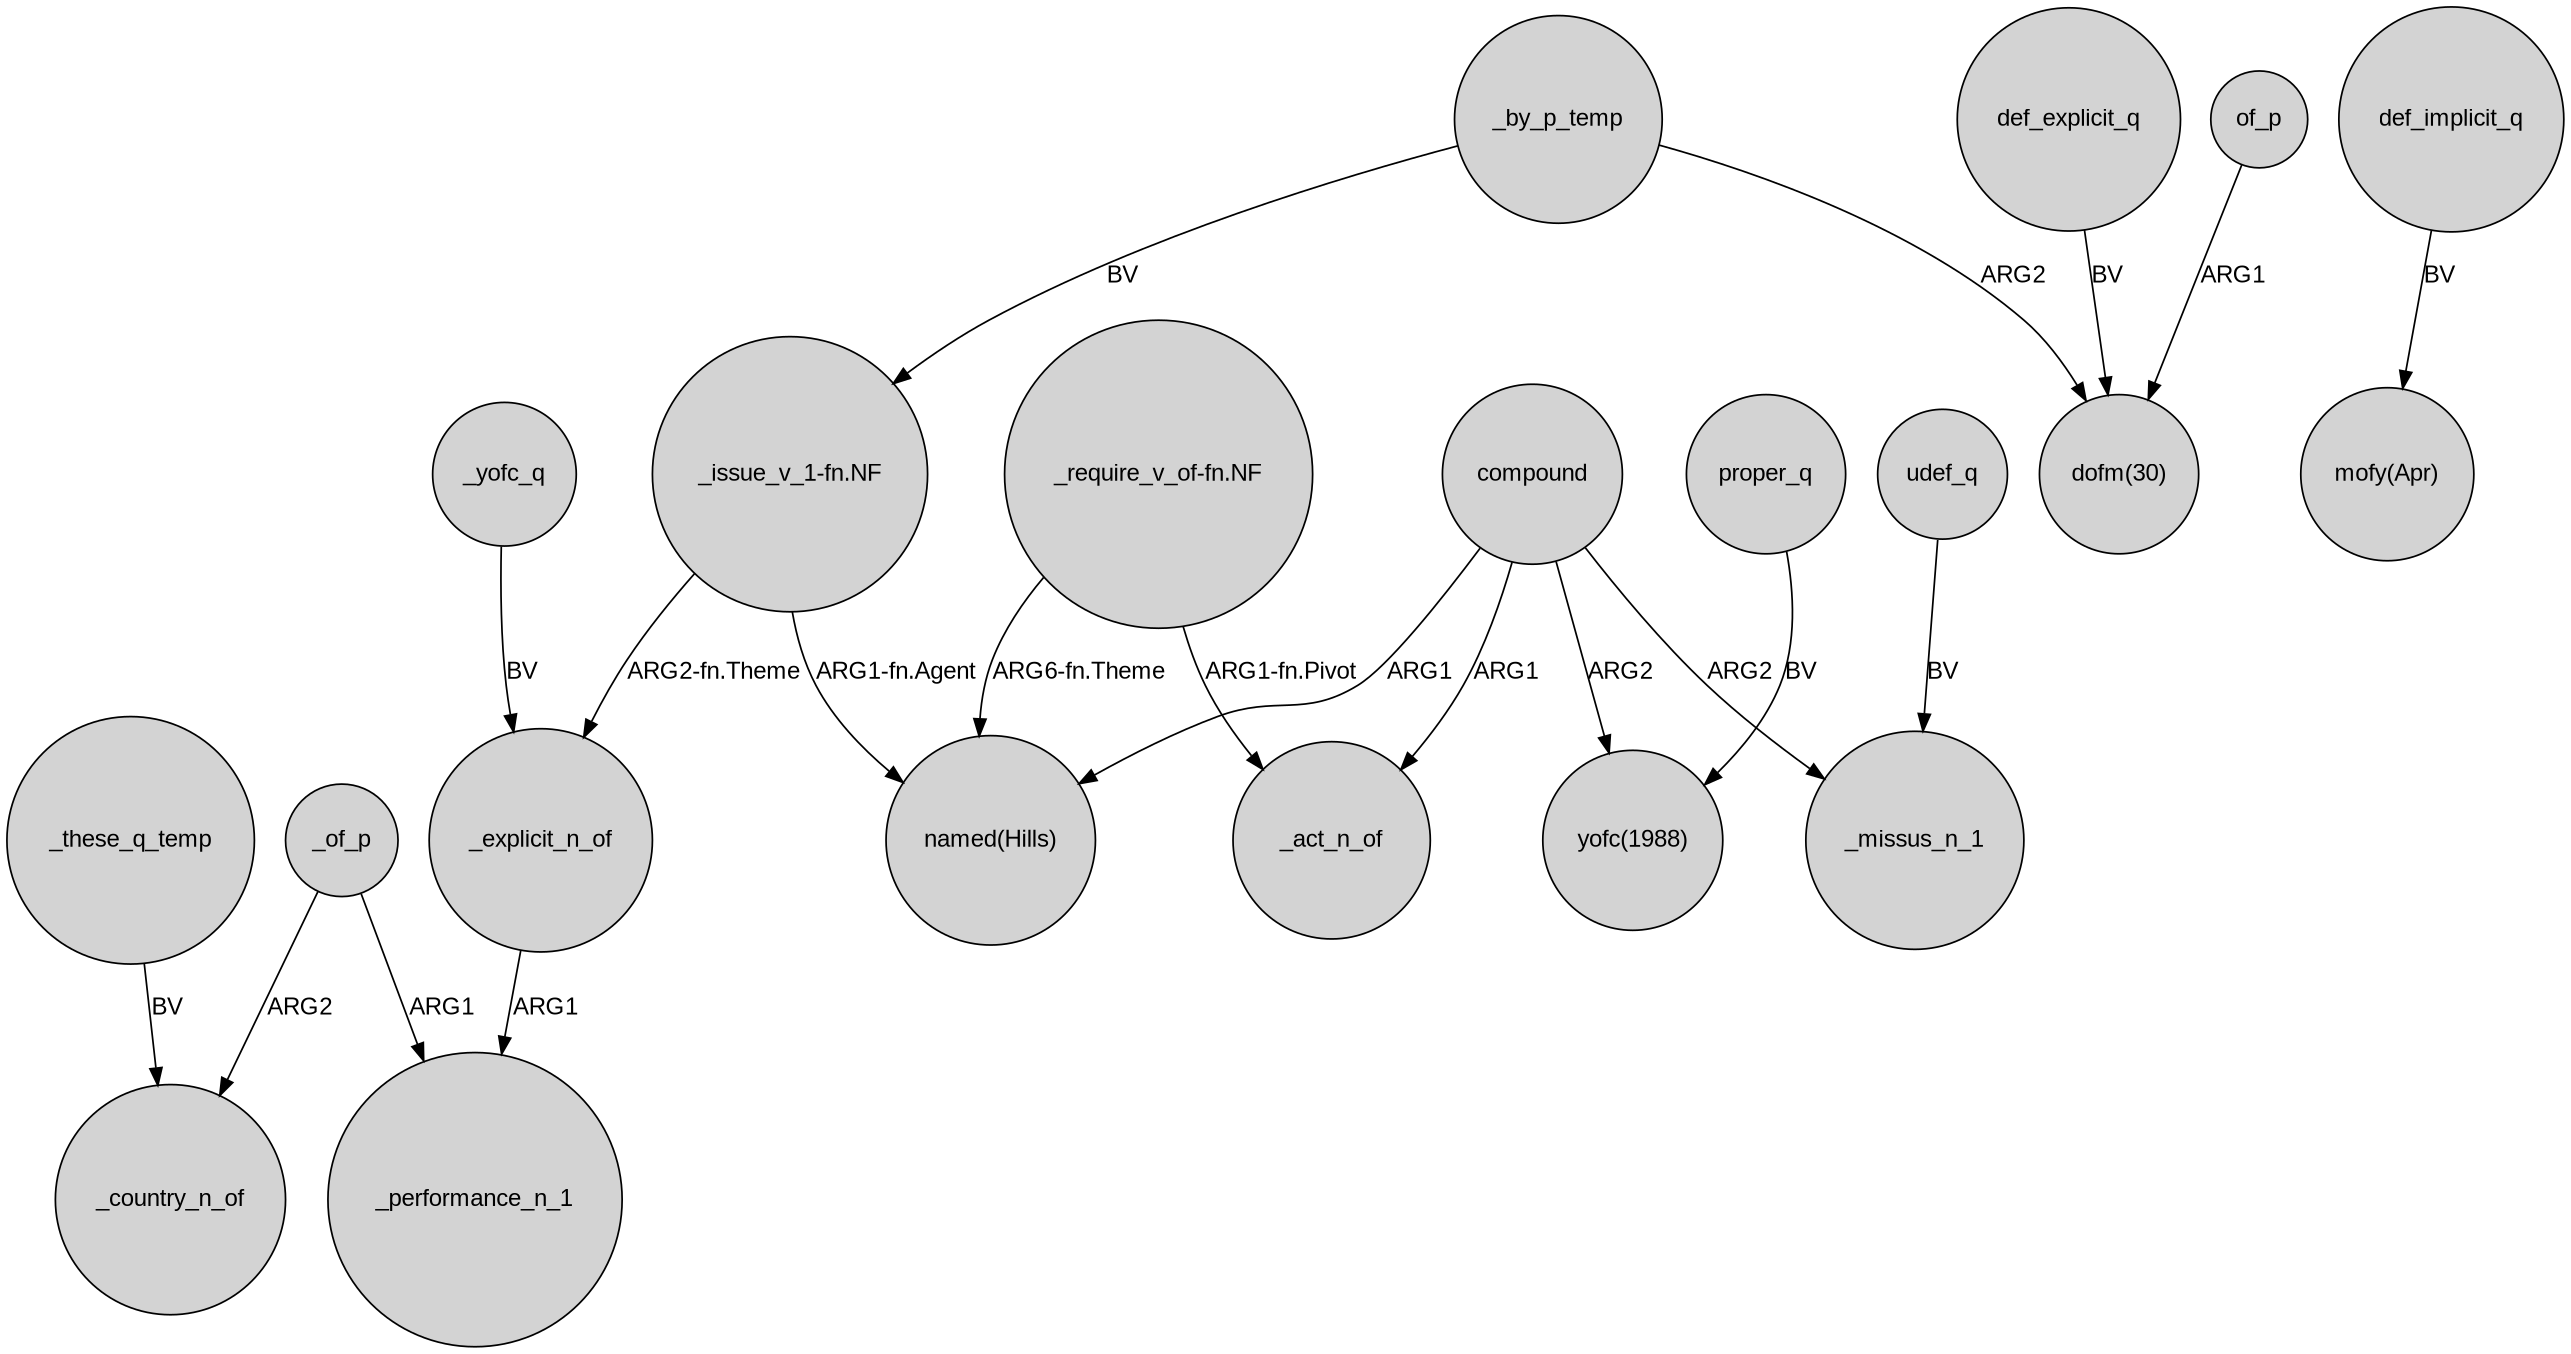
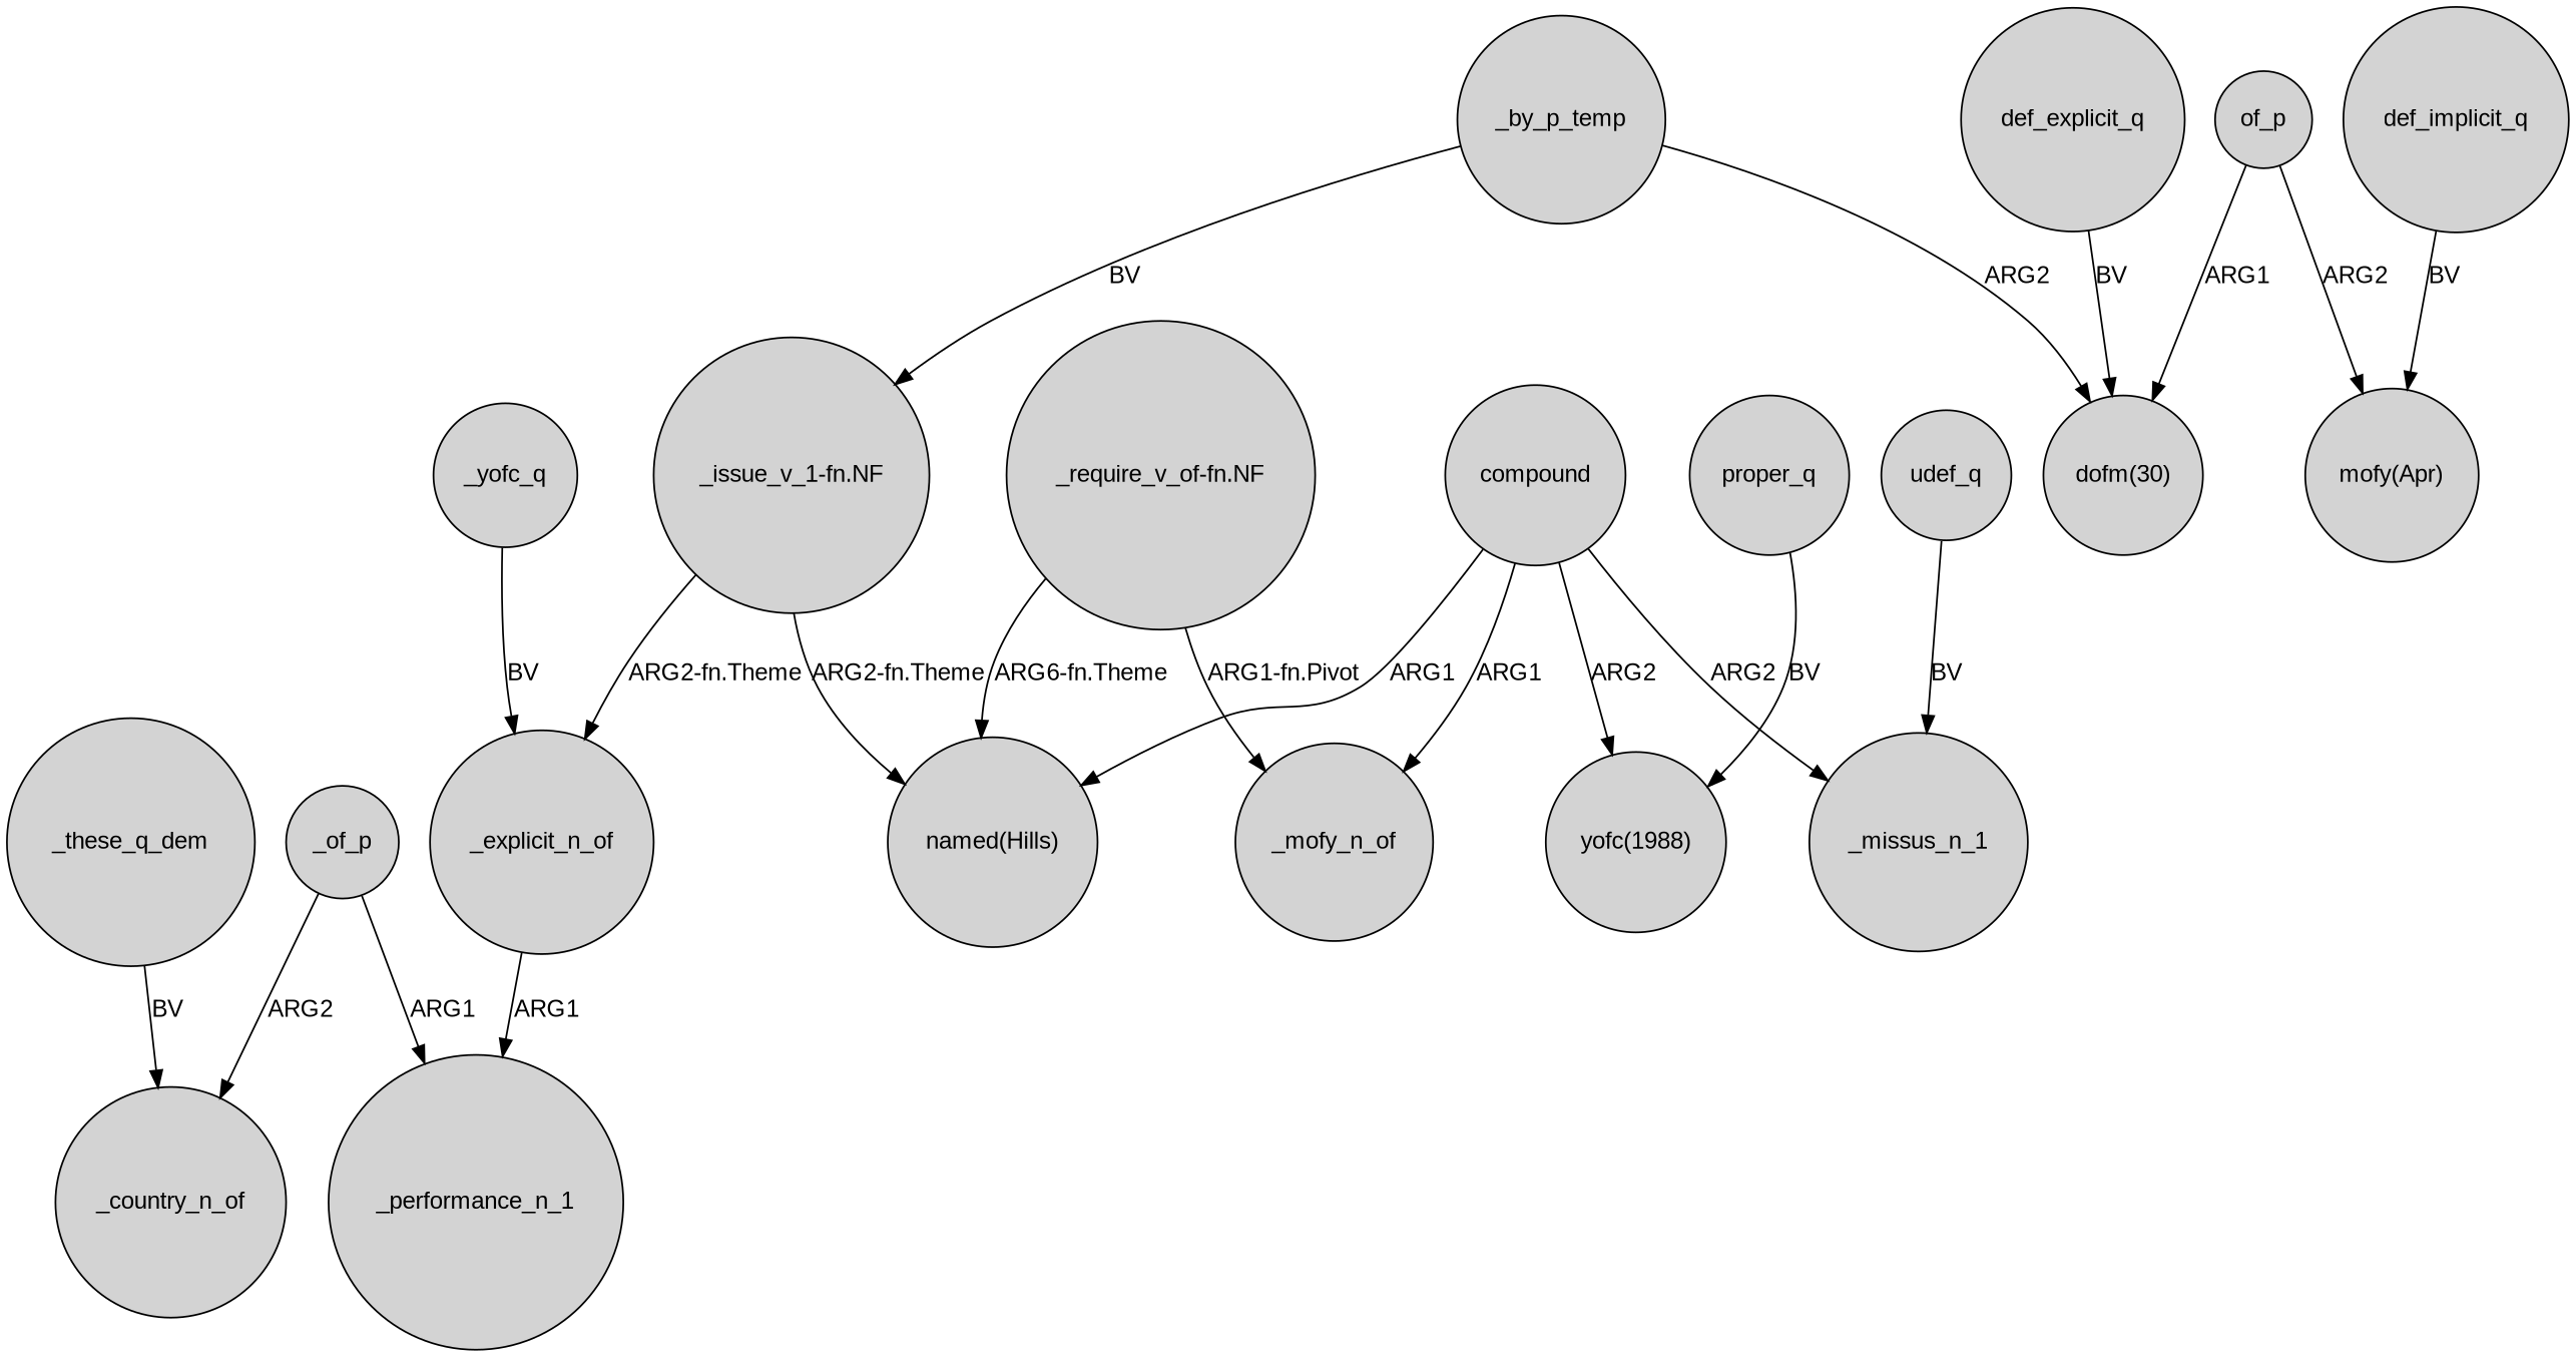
  digraph {
    fontname="Liberation Sans"
    node [fontname="Liberation Sans" shape=circle style=filled]
    edge [fontname="Liberation Sans"]
    _of_p
    _country_n_of
    _performance_n_1
    udef_q
    _missus_n_1
    "_require_v_of-fn.NF"
-   _act_n_of
+   _act_n_of [label=_mofy_n_of]
    "named(Hills)"
    "_issue_v_1-fn.NF"
    n10 [label=_explicit_n_of]
    of_p
    "mofy(Apr)"
    "dofm(30)"
    compound
    "yofc(1988)"
-   _these_q_dem [label=_these_q_temp]
+   _these_q_dem
    proper_q
    def_implicit_q
    def_explicit_q
    _by_p_temp
    n21 [label=_yofc_q]
    _of_p -> _country_n_of [label=ARG2]
    _of_p -> _performance_n_1 [label=ARG1]
    udef_q -> _missus_n_1 [label=BV]
    "_require_v_of-fn.NF" -> _act_n_of [label="ARG1-fn.Pivot"]
    "_require_v_of-fn.NF" -> "named(Hills)" [label="ARG6-fn.Theme"]
-   "_issue_v_1-fn.NF" -> "named(Hills)" [label="ARG1-fn.Agent"]
+   "_issue_v_1-fn.NF" -> "named(Hills)" [label="ARG2-fn.Theme"]
    "_issue_v_1-fn.NF" -> n10 [label="ARG2-fn.Theme"]
    n10 -> _performance_n_1 [label=ARG1]
+   of_p -> "mofy(Apr)" [label=ARG2]
    of_p -> "dofm(30)" [label=ARG1]
    compound -> _missus_n_1 [label=ARG2]
    compound -> _act_n_of [label=ARG1]
    compound -> "named(Hills)" [label=ARG1]
    compound -> "yofc(1988)" [label=ARG2]
    _these_q_dem -> _country_n_of [label=BV]
    proper_q -> "yofc(1988)" [label=BV]
    def_implicit_q -> "mofy(Apr)" [label=BV]
    def_explicit_q -> "dofm(30)" [label=BV]
    _by_p_temp -> "_issue_v_1-fn.NF" [label=BV]
    _by_p_temp -> "dofm(30)" [label=ARG2]
    n21 -> n10 [label=BV]
  }
